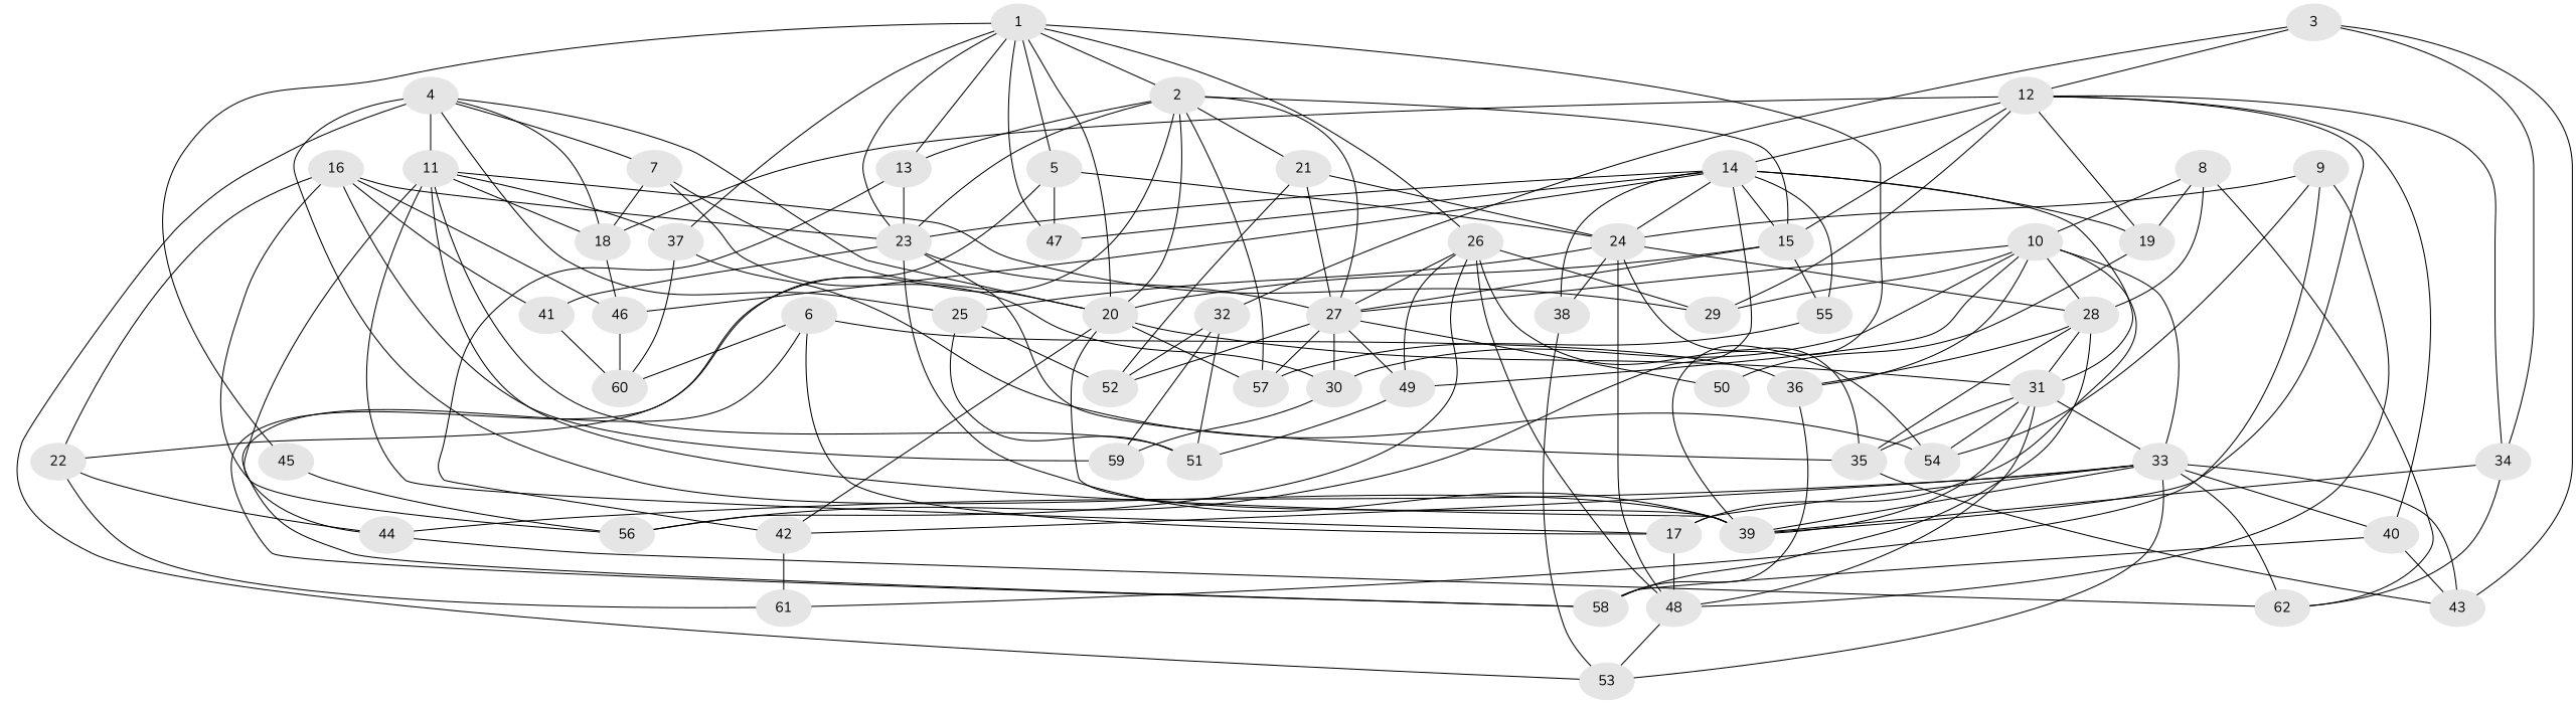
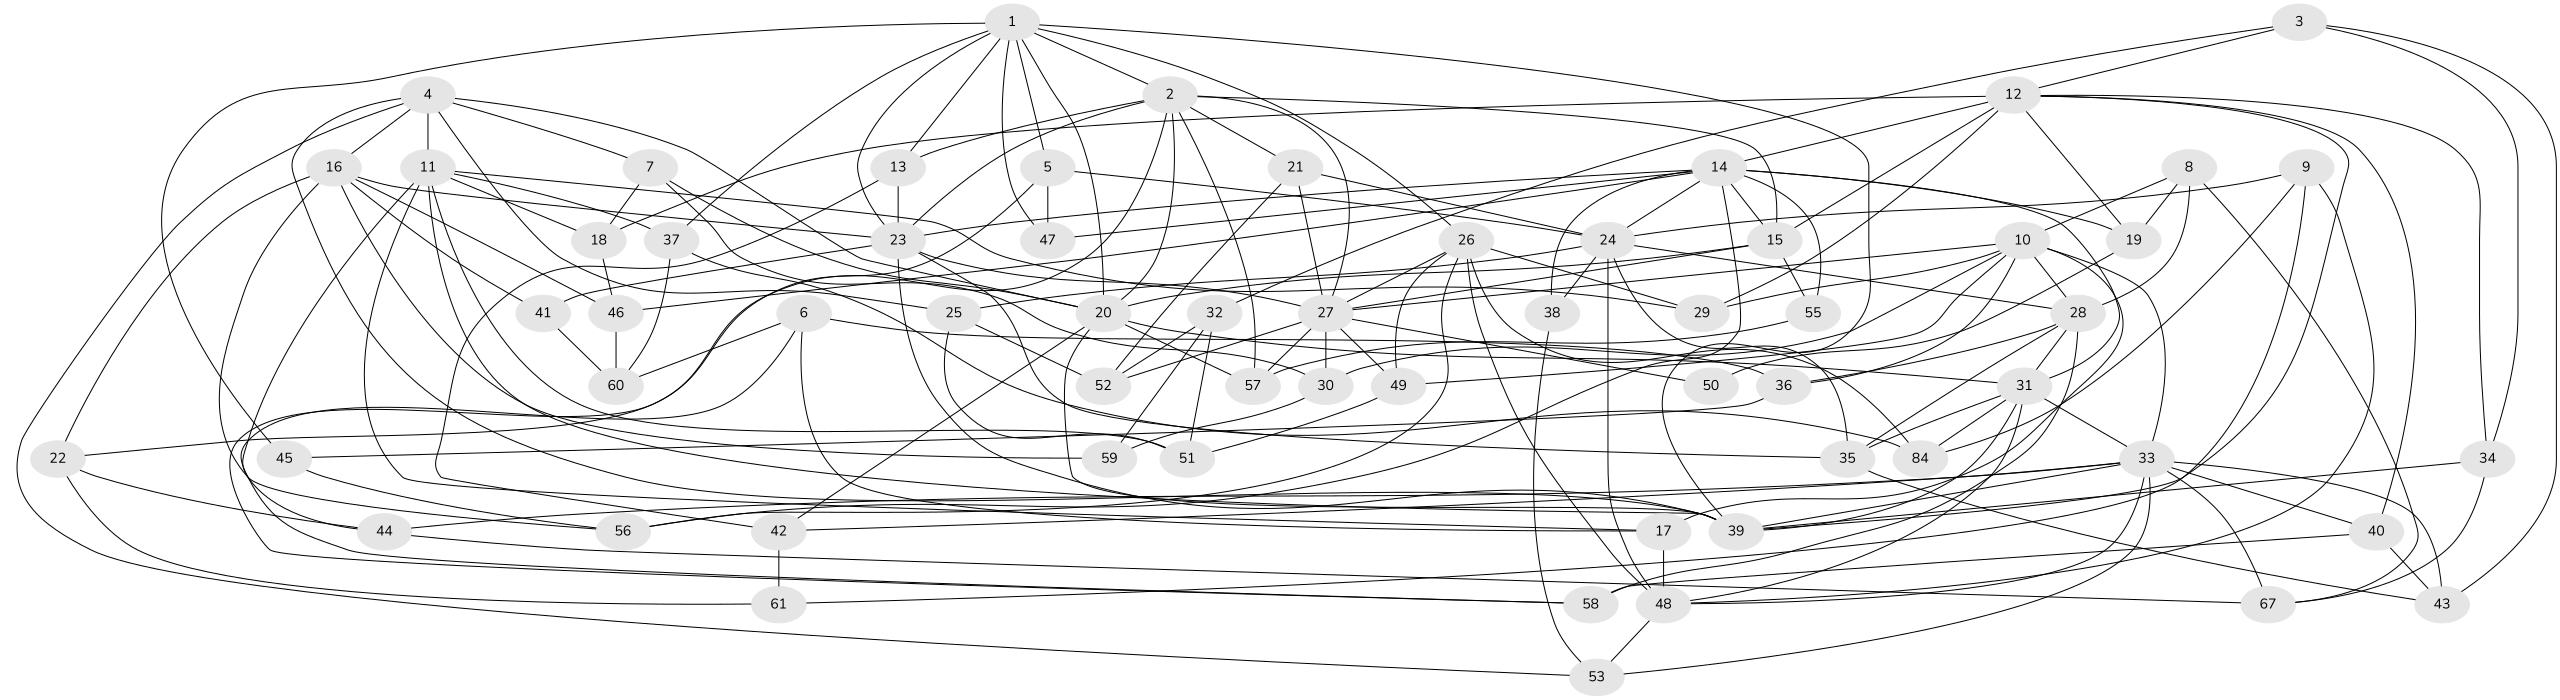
  graph {
    fontname=Nunito
    node [color=gray90 fontname=Nunito style=filled]
    edge [fontname=Nunito weight=1.0]
    1
    2
    5
    13
    20
    26
    37
    39
    45
    47
    23
    15
    21
    22
    27
    57
    24
    58
    42
    31
    48
-   54
+   54 [label=84]
    29
    49
    56
    60
    55
    52
    61
    44
    41
    35
    30
    50
    3
    12
    32
    34
    43
    18
    19
    14
    40
    51
    59
-   62
+   62 [label=67]
    4
    7
    11
    16
    25
    53
    17
    46
    28
    38
    6
    36
    8
    10
    33
    9
    1 -- 2
    1 -- 5
    1 -- 13
    1 -- 20 [weight=2.0]
    1 -- 26
    1 -- 37
    1 -- 39
    1 -- 45 [weight=2.0]
    1 -- 47
    1 -- 23
    2 -- 13
    2 -- 20
    2 -- 23 [weight=2.0]
    2 -- 15
    2 -- 21
    2 -- 22
    2 -- 27
    2 -- 57
    5 -- 47
    5 -- 24
    5 -- 58
    13 -- 23
    13 -- 42
    20 -- 39
    20 -- 57
    20 -- 42
    20 -- 31
    26 -- 27
    26 -- 48 [weight=2.0]
    26 -- 54
    26 -- 29
    26 -- 49
    26 -- 56
    37 -- 54
    37 -- 60
    45 -- 56
    23 -- 39
    23 -- 27
    23 -- 41
    23 -- 35
    15 -- 20
    15 -- 27 [weight=2.0]
    15 -- 55 [weight=2.0]
    21 -- 27
    21 -- 24
    21 -- 52
    22 -- 61
    22 -- 44
    27 -- 57
    27 -- 49
    27 -- 52
    27 -- 30
    27 -- 50
    24 -- 48
    24 -- 35
    24 -- 25
    24 -- 28
    24 -- 38 [weight=2.0]
    42 -- 61
    31 -- 39
    31 -- 48
    31 -- 54
    31 -- 35
    31 -- 33
    48 -- 53
    49 -- 51
    55 -- 57
    44 -- 62
    41 -- 60
    35 -- 43
    30 -- 59
    3 -- 12
    3 -- 32
    3 -- 34
    3 -- 43
    12 -- 39
    12 -- 15 [weight=2.0]
    12 -- 29
    12 -- 34
    12 -- 18
    12 -- 19
    12 -- 14
    12 -- 40
    32 -- 52
    32 -- 51
    32 -- 59
    34 -- 39
    34 -- 62
    18 -- 46
    19 -- 50
    14 -- 47
    14 -- 23
    14 -- 15 [weight=2.0]
    14 -- 24
    14 -- 31
    14 -- 56
    14 -- 55
    14 -- 19
    14 -- 46
    14 -- 38
    40 -- 58
    40 -- 43
    4 -- 20
    4 -- 39 [weight=3.0]
    4 -- 7
    4 -- 11 [weight=2.0]
-   4 -- 18
+   4 -- 16
    4 -- 25
    4 -- 53
    7 -- 20
    7 -- 30
    7 -- 18
    11 -- 37
    11 -- 39 [weight=2.0]
    11 -- 29
    11 -- 44
    11 -- 18
    11 -- 51
    11 -- 17
    16 -- 23 [weight=4.0]
    16 -- 22
    16 -- 56
    16 -- 41 [weight=2.0]
    16 -- 59 [weight=2.0]
    16 -- 46
    25 -- 52
    25 -- 51
    17 -- 48
    46 -- 60
    28 -- 58
    28 -- 31
    28 -- 35
    28 -- 36
    38 -- 53
    6 -- 58
    6 -- 60
    6 -- 17
    6 -- 36
-   36 -- 58
+   36 -- 45
    8 -- 19
    8 -- 62
    8 -- 28
    8 -- 10
    10 -- 27
    10 -- 29
    10 -- 49
    10 -- 30
    10 -- 17
    10 -- 28 [weight=2.0]
    10 -- 36
    10 -- 33
    33 -- 39
    33 -- 42
-   33 -- 17
+   33 -- 48
    33 -- 44
    33 -- 43
    33 -- 40
    33 -- 62
    33 -- 53
    9 -- 24
    9 -- 48
    9 -- 54
    9 -- 61
  }
